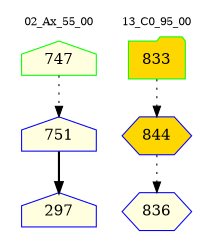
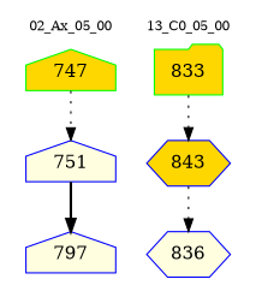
  digraph {
    node [color=blue fillcolor=lightyellow shape=house style=filled]
    edge [color=black style=dotted]
-   n1 [color=green label=747]
+   n1 [color=green fillcolor=gold label=747]
    n2 [label=751]
-   n3 [label=297]
+   n3 [label=797]
    n4 [color=green fillcolor=gold label=833 shape=folder]
-   n5 [fillcolor=gold label=844 shape=hexagon]
+   n5 [fillcolor=gold label=843 shape=hexagon]
    n6 [label=836 shape=hexagon]
    subgraph cluster_1 {
      color=white
      fontsize=10
-     label="02_Ax_55_00"
+     label="02_Ax_05_00"
      n1
      n2
      n3
    }
    subgraph cluster_2 {
      color=white
      fontsize=10
-     label="13_C0_95_00"
+     label="13_C0_05_00"
      n4
      n5
      n6
    }
    n1 -> n2
    n2 -> n3 [style=bold]
    n4 -> n5
    n5 -> n6
  }
